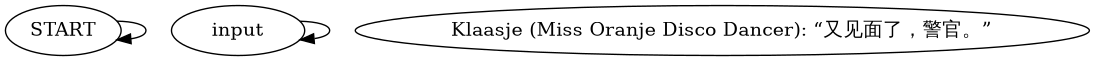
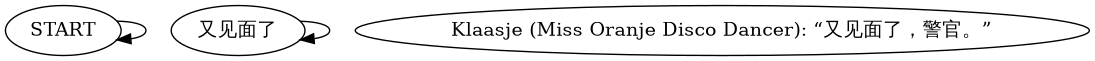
  digraph {
    n1 [label=START]
-   n2 [label=input]
+   n2 [label="又见面了"]
    n3 [label="Klaasje (Miss Oranje Disco Dancer): “又见面了，警官。”"]
    n1 -> n1
    n2 -> n2
  }
